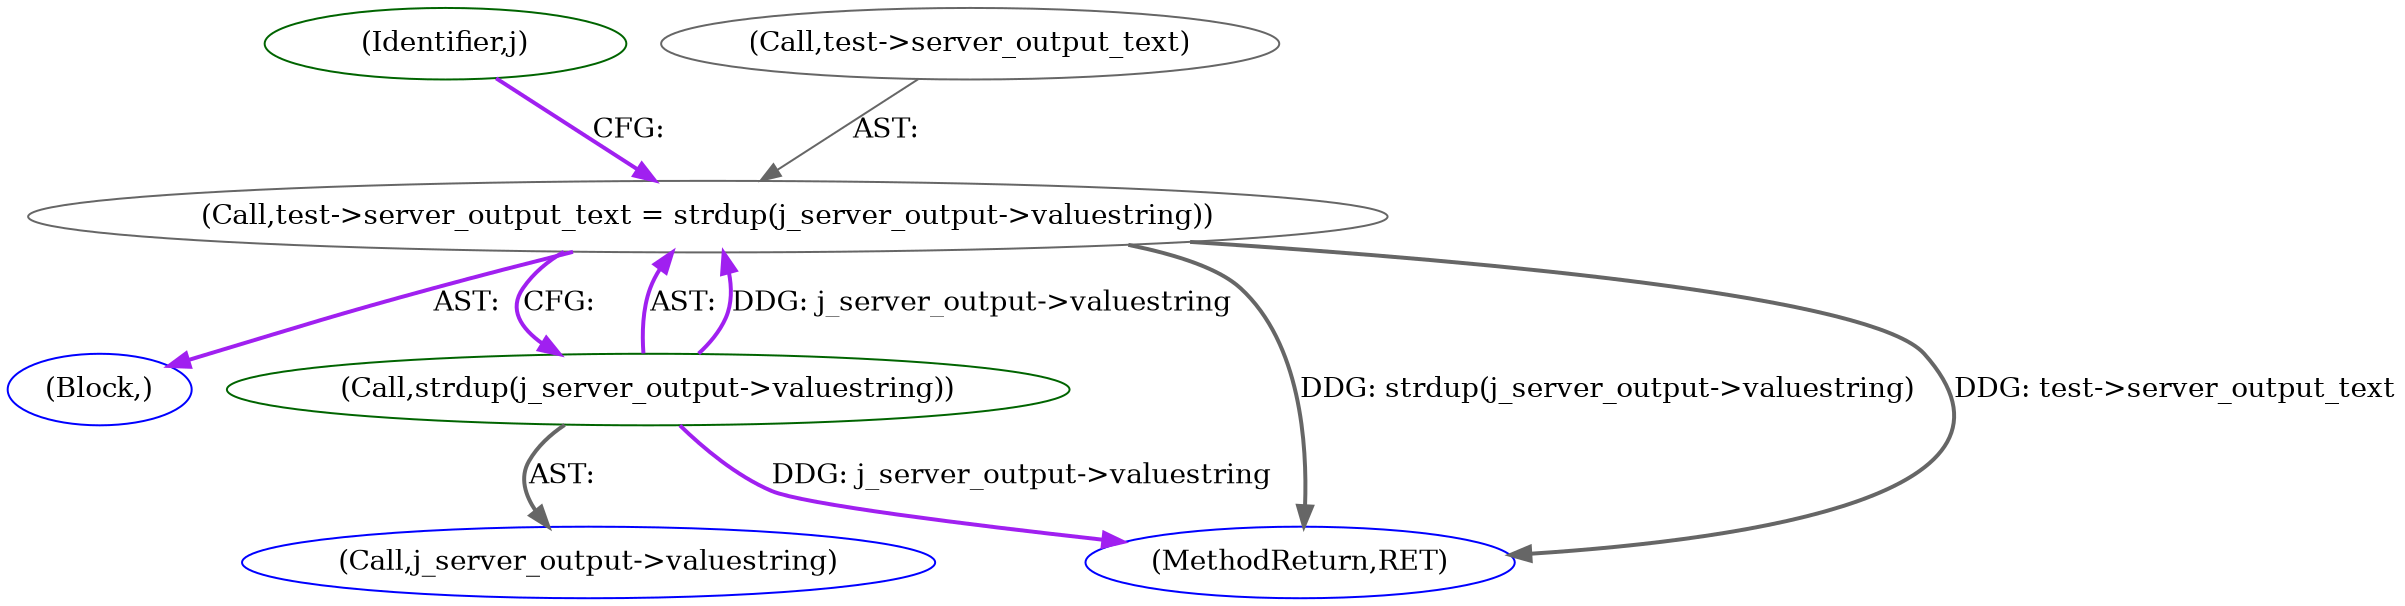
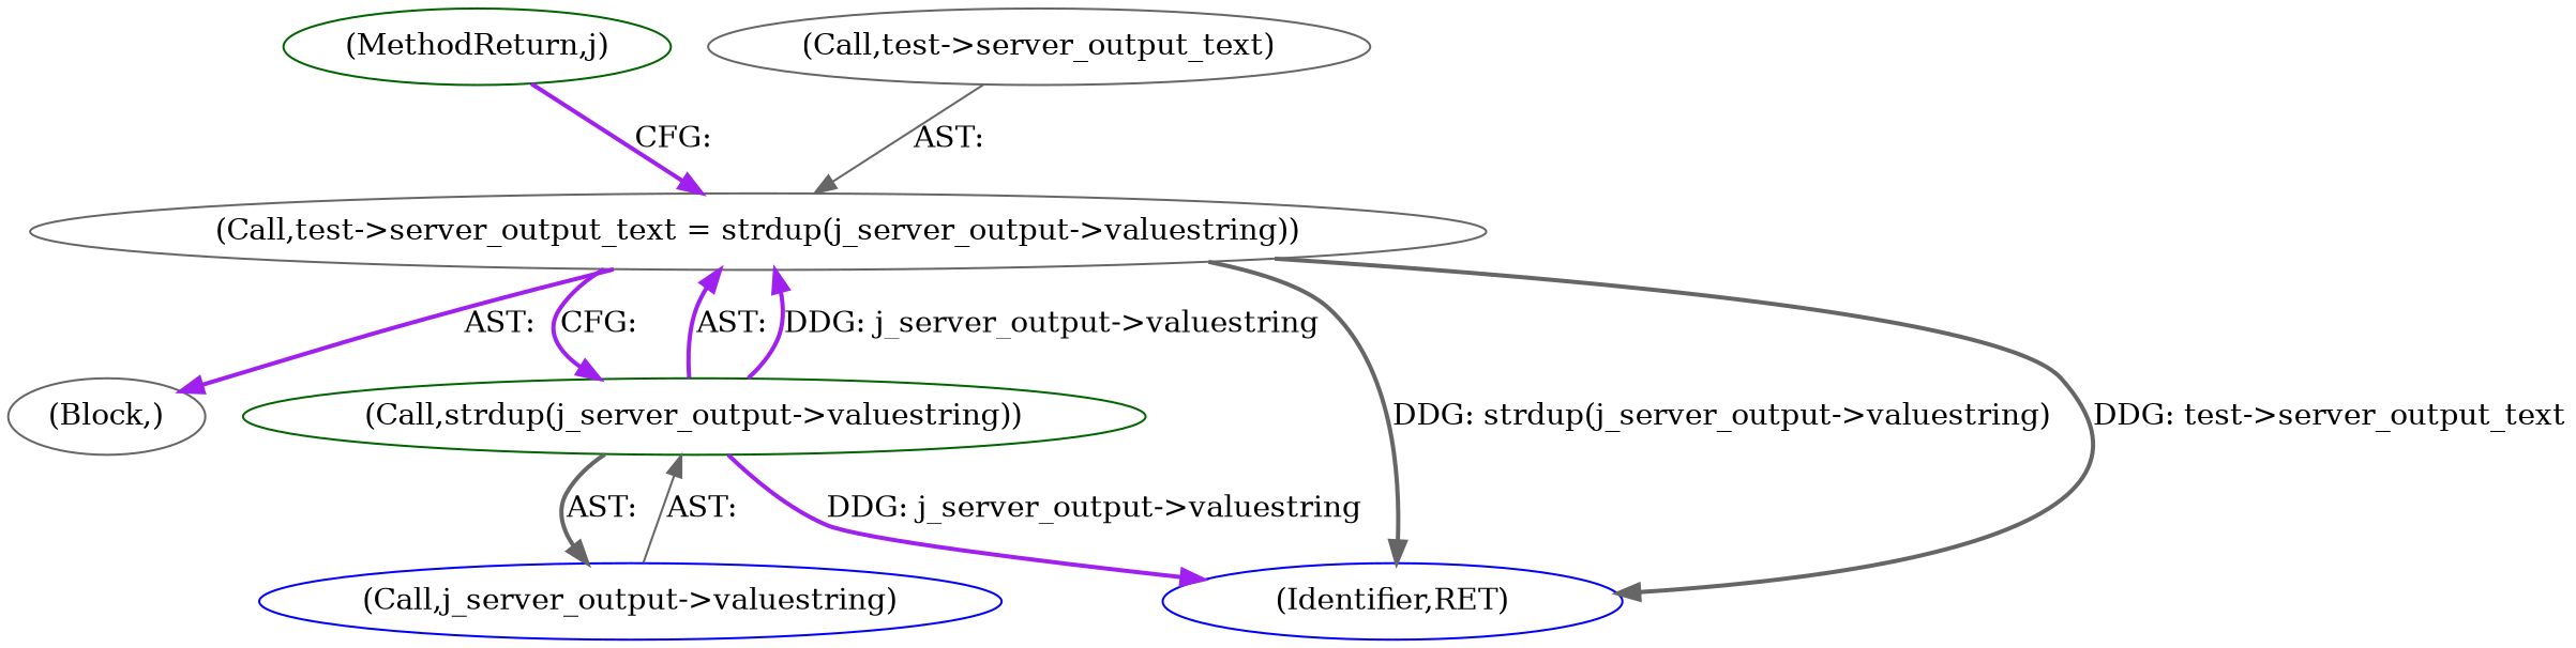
  digraph {
    node [color=gray40]
    edge [color=purple style=bold]
    n1 [label="(Call,test->server_output_text = strdup(j_server_output->valuestring))"]
    n2 [color=darkgreen label="(Call,strdup(j_server_output->valuestring))"]
-   n3 [color=blue label="(Block,)"]
-   n4 [color=blue label="(MethodReturn,RET)"]
+   n3 [label="(Block,)"]
+   n4 [color=blue label="(Identifier,RET)"]
    n5 [color=blue label="(Call,j_server_output->valuestring)"]
-   n6 [color=darkgreen label="(Identifier,j)"]
+   n6 [color=darkgreen label="(MethodReturn,j)"]
    n7 [label="(Call,test->server_output_text)"]
    n1 -> n2 [label="CFG: "]
    n1 -> n3 [label="AST: "]
    n1 -> n4 [color=gray40 label="DDG: strdup(j_server_output->valuestring)"]
    n1 -> n4 [color=gray40 label="DDG: test->server_output_text"]
    n2 -> n1 [label="AST: "]
    n2 -> n1 [label="DDG: j_server_output->valuestring"]
    n2 -> n4 [label="DDG: j_server_output->valuestring"]
    n2 -> n5 [color=gray40 label="AST: "]
+   n5 -> n2 [color=gray40 label="AST: " style=solid]
    n6 -> n1 [label="CFG: "]
    n7 -> n1 [color=gray40 label="AST: " style=solid]
  }
